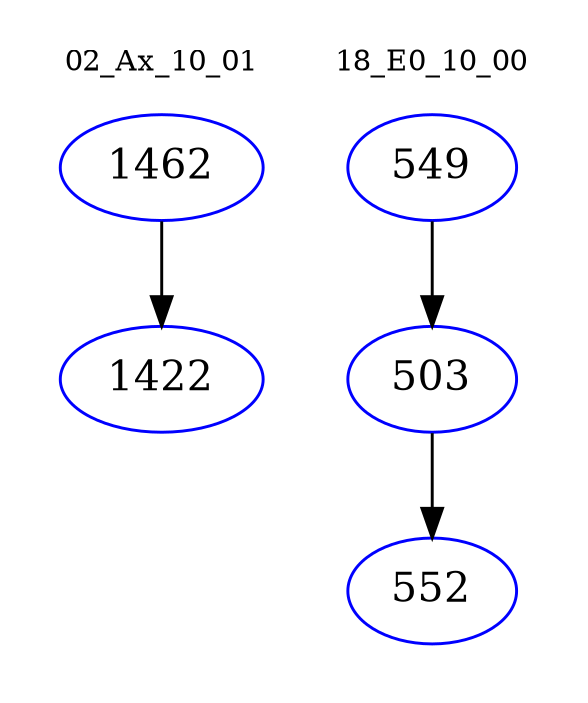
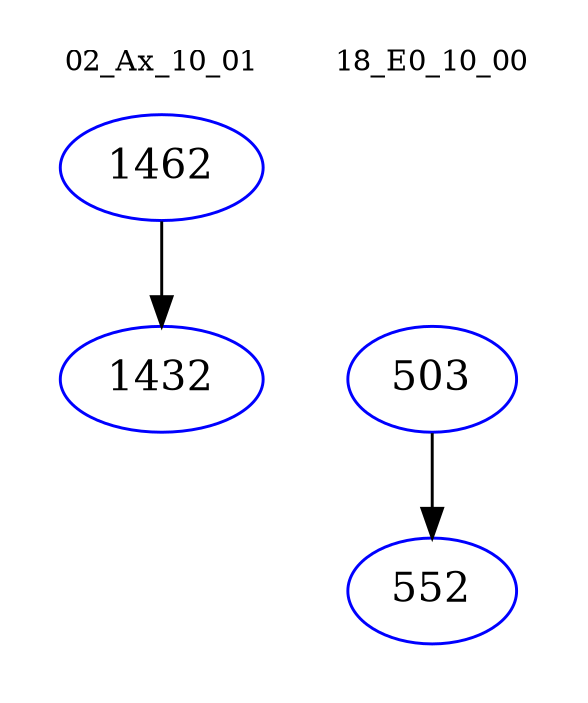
  digraph {
    node [color=blue]
    edge [color=black]
    n1 [label=1462]
-   n2 [label=1422]
-   n3 [label=549]
+   n2 [label=1432]
    n4 [label=503]
    n5 [label=552]
    subgraph cluster_1 {
      color=white
      fontsize=10
      label="02_Ax_10_01"
      n1
      n2
    }
    subgraph cluster_2 {
      color=white
      fontsize=10
      label="18_E0_10_00"
-     n3
      n4
      n5
    }
    n1 -> n2
-   n3 -> n4
    n4 -> n5
  }
